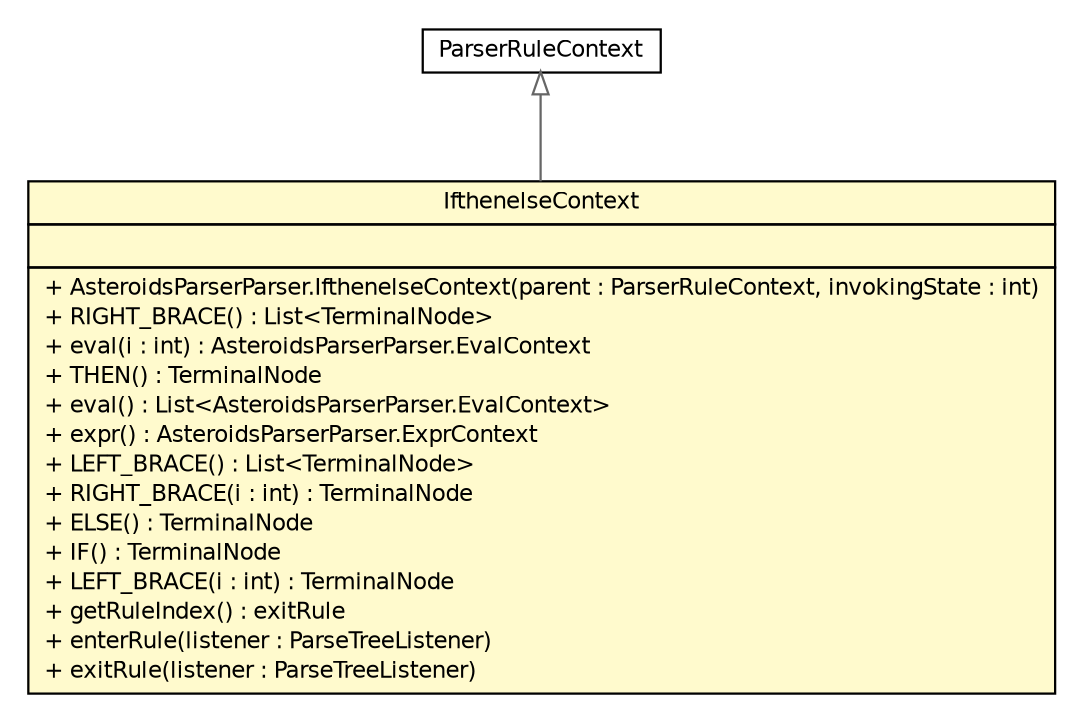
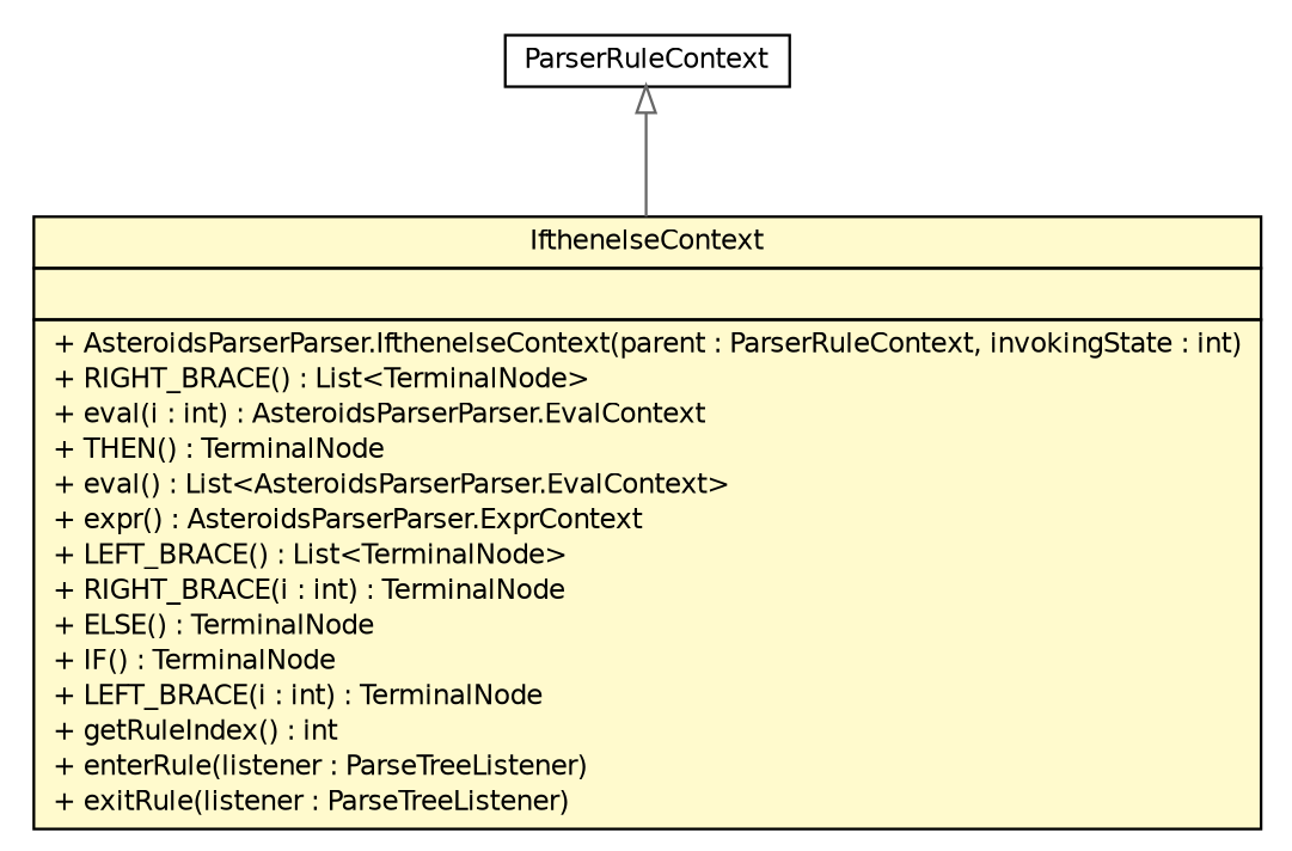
  digraph {
    nodesep=0.25
    ranksep=0.5
    node [fontcolor=black fontname=Helvetica fontsize=10.0 shape=plaintext]
-   n1 [label=<<table title="model.programs.parsing.AsteroidsParserParser.IfthenelseContext" border="0" cellborder="1" cellspacing="0" cellpadding="2" port="p" bgcolor="lemonChiffon" href="./AsteroidsParserParser.IfthenelseContext.html"> 		<tr><td><table border="0" cellspacing="0" cellpadding="1"> <tr><td align="center" balign="center"> IfthenelseContext </td></tr> 		</table></td></tr> 		<tr><td><table border="0" cellspacing="0" cellpadding="1"> <tr><td align="left" balign="left">  </td></tr> 		</table></td></tr> 		<tr><td><table border="0" cellspacing="0" cellpadding="1"> <tr><td align="left" balign="left"> + AsteroidsParserParser.IfthenelseContext(parent : ParserRuleContext, invokingState : int) </td></tr> <tr><td align="left" balign="left"> + RIGHT_BRACE() : List&lt;TerminalNode&gt; </td></tr> <tr><td align="left" balign="left"> + eval(i : int) : AsteroidsParserParser.EvalContext </td></tr> <tr><td align="left" balign="left"> + THEN() : TerminalNode </td></tr> <tr><td align="left" balign="left"> + eval() : List&lt;AsteroidsParserParser.EvalContext&gt; </td></tr> <tr><td align="left" balign="left"> + expr() : AsteroidsParserParser.ExprContext </td></tr> <tr><td align="left" balign="left"> + LEFT_BRACE() : List&lt;TerminalNode&gt; </td></tr> <tr><td align="left" balign="left"> + RIGHT_BRACE(i : int) : TerminalNode </td></tr> <tr><td align="left" balign="left"> + ELSE() : TerminalNode </td></tr> <tr><td align="left" balign="left"> + IF() : TerminalNode </td></tr> <tr><td align="left" balign="left"> + LEFT_BRACE(i : int) : TerminalNode </td></tr> <tr><td align="left" balign="left"> + getRuleIndex() : exitRule </td></tr> <tr><td align="left" balign="left"> + enterRule(listener : ParseTreeListener) </td></tr> <tr><td align="left" balign="left"> + exitRule(listener : ParseTreeListener) </td></tr> 		</table></td></tr> 		</table>>]
+   n1 [label=<<table title="model.programs.parsing.AsteroidsParserParser.IfthenelseContext" border="0" cellborder="1" cellspacing="0" cellpadding="2" port="p" bgcolor="lemonChiffon" href="./AsteroidsParserParser.IfthenelseContext.html"> 		<tr><td><table border="0" cellspacing="0" cellpadding="1"> <tr><td align="center" balign="center"> IfthenelseContext </td></tr> 		</table></td></tr> 		<tr><td><table border="0" cellspacing="0" cellpadding="1"> <tr><td align="left" balign="left">  </td></tr> 		</table></td></tr> 		<tr><td><table border="0" cellspacing="0" cellpadding="1"> <tr><td align="left" balign="left"> + AsteroidsParserParser.IfthenelseContext(parent : ParserRuleContext, invokingState : int) </td></tr> <tr><td align="left" balign="left"> + RIGHT_BRACE() : List&lt;TerminalNode&gt; </td></tr> <tr><td align="left" balign="left"> + eval(i : int) : AsteroidsParserParser.EvalContext </td></tr> <tr><td align="left" balign="left"> + THEN() : TerminalNode </td></tr> <tr><td align="left" balign="left"> + eval() : List&lt;AsteroidsParserParser.EvalContext&gt; </td></tr> <tr><td align="left" balign="left"> + expr() : AsteroidsParserParser.ExprContext </td></tr> <tr><td align="left" balign="left"> + LEFT_BRACE() : List&lt;TerminalNode&gt; </td></tr> <tr><td align="left" balign="left"> + RIGHT_BRACE(i : int) : TerminalNode </td></tr> <tr><td align="left" balign="left"> + ELSE() : TerminalNode </td></tr> <tr><td align="left" balign="left"> + IF() : TerminalNode </td></tr> <tr><td align="left" balign="left"> + LEFT_BRACE(i : int) : TerminalNode </td></tr> <tr><td align="left" balign="left"> + getRuleIndex() : int </td></tr> <tr><td align="left" balign="left"> + enterRule(listener : ParseTreeListener) </td></tr> <tr><td align="left" balign="left"> + exitRule(listener : ParseTreeListener) </td></tr> 		</table></td></tr> 		</table>>]
    n2 [label=<<table title="ParserRuleContext" border="0" cellborder="1" cellspacing="0" cellpadding="2" port="p" href="http://java.sun.com/j2se/1.4.2/docs/api//ParserRuleContext.html"> 		<tr><td><table border="0" cellspacing="0" cellpadding="1"> <tr><td align="center" balign="center"> ParserRuleContext </td></tr> 		</table></td></tr> 		</table>>]
    n2 -> n1 [arrowtail=empty dir=back fontname=Helvetica fontsize=10 headport=p labelfontname=Helvetica labelfontsize=10 tailport=p color=gray40]
  }
